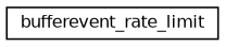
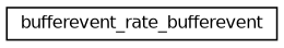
  digraph {
    rankdir=LR
-   n1 [color=black fillcolor=white fontname=Helvetica fontsize=10 height=0.2 label=bufferevent_rate_limit shape=record style=filled width=0.4]
+   n1 [color=black fillcolor=white fontname=Helvetica fontsize=10 height=0.2 label=bufferevent_rate_bufferevent shape=record style=filled width=0.4]
  }
